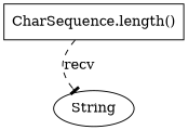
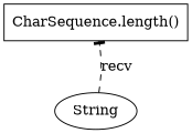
  digraph {
    n1 [label="CharSequence.length()" shape=box]
    n2 [label=String shape=ellipse]
-   n1 -> n2 [label=recv style=dashed arrowhead=tee]
+   n2 -> n1 [label=recv style=dashed arrowhead=tee]
  }
